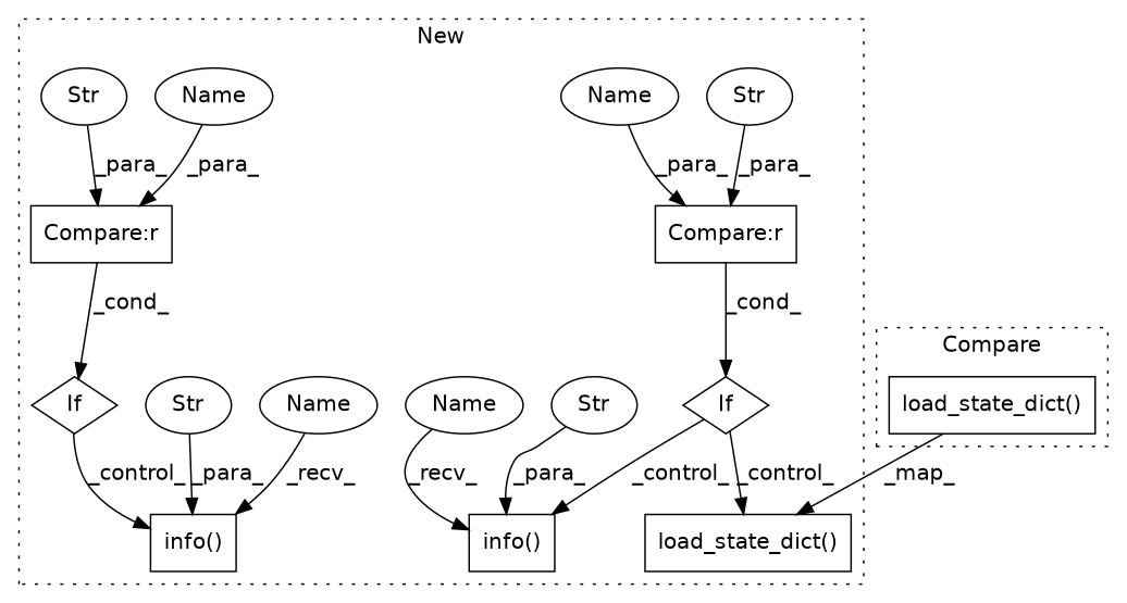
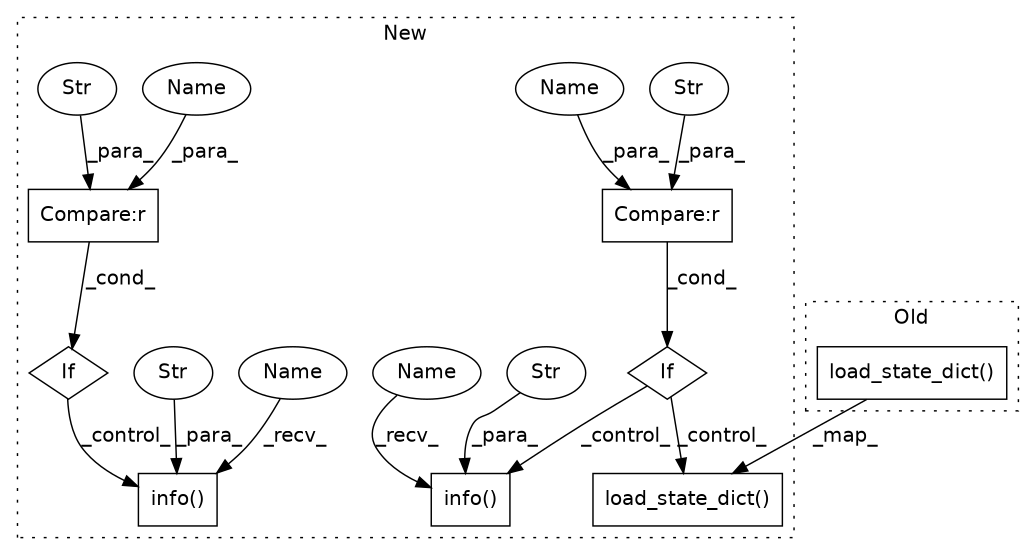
  digraph {
    fontname="DejaVu Sans"
    node [a=75 l=3 s=10219 shape=ellipse fontname="DejaVu Sans"]
    edge [fontname="DejaVu Sans"]
    n1 [l="31,1" label="load_state_dict()" s="10344,10403" shape=box]
    n2 [a=96 label=If s=10216 shape=diamond]
    n3 [a=40 l=30 label="Compare:r" shape=box]
    n4 [a=66 l=22 label=Str]
    n5 [l="9,1" label="info()" s="10271,10322" shape=box]
    n6 [a=40 l=30 label="Compare:r" s=10014 shape=box]
    n7 [a=96 label=If s=10011 shape=diamond]
    n8 [a=66 l=22 label=Str s=10014]
    n9 [a=66 l=42 label=Str s=10280]
    n10 [l="9,1" label="info()" s="10066,10117" shape=box]
    n11 [a=66 l=42 label=Str s=10075]
    n12 [a=87 l=4 label=Name s=10040]
    n13 [a=87 l=4 label=Name s=10245]
    n14 [a=87 label=Name s=10271]
    n15 [a=87 label=Name s=10066]
    n16 [l="31,1" label="load_state_dict()" s="12235,12294" shape=box]
    subgraph cluster_1 {
      label=New
      style=dotted
      n1
      n2
      n3
      n4
      n5
      n6
      n7
      n8
      n9
      n10
      n11
      n12
      n13
      n14
      n15
    }
    subgraph cluster_2 {
-     label=Compare
+     label=Old
      style=dotted
      n16
    }
    n2 -> n1 [label=_control_]
    n2 -> n5 [label=_control_]
    n3 -> n2 [label=_cond_]
    n4 -> n3 [label=_para_]
    n6 -> n7 [label=_cond_]
    n7 -> n10 [label=_control_]
    n8 -> n6 [label=_para_]
    n9 -> n5 [label=_para_]
    n11 -> n10 [label=_para_]
    n12 -> n6 [label=_para_]
    n13 -> n3 [label=_para_]
    n14 -> n5 [label=_recv_]
    n15 -> n10 [label=_recv_]
    n16 -> n1 [label=_map_]
  }
